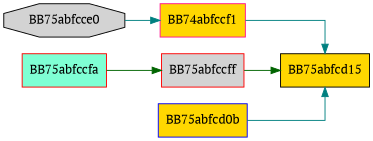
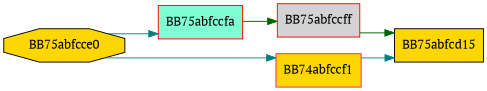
  digraph {
    fontname="PT Serif"
    rankdir=LR
    splines=ortho
    node [color=black fillcolor=gold fontname="PT Serif" shape=box style=filled]
    edge [color=teal fontname="PT Serif"]
-   BB75abfcce0 [fillcolor=lightgrey shape=octagon]
+   BB75abfcce0 [shape=octagon]
    BB75abfccfa [color=red fillcolor=aquamarine]
    n3 [color=deeppink label=BB74abfccf1]
    BB75abfccff [color=red fillcolor=lightgrey]
    n5 [label=BB75abfcd15]
-   BB75abfcd0b [color=blue]
+   BB75abfcce0 -> BB75abfccfa
    BB75abfcce0 -> n3
    BB75abfccfa -> BB75abfccff [color=darkgreen]
    n3 -> n5
    BB75abfccff -> n5 [color=darkgreen]
-   BB75abfcd0b -> n5
  }
